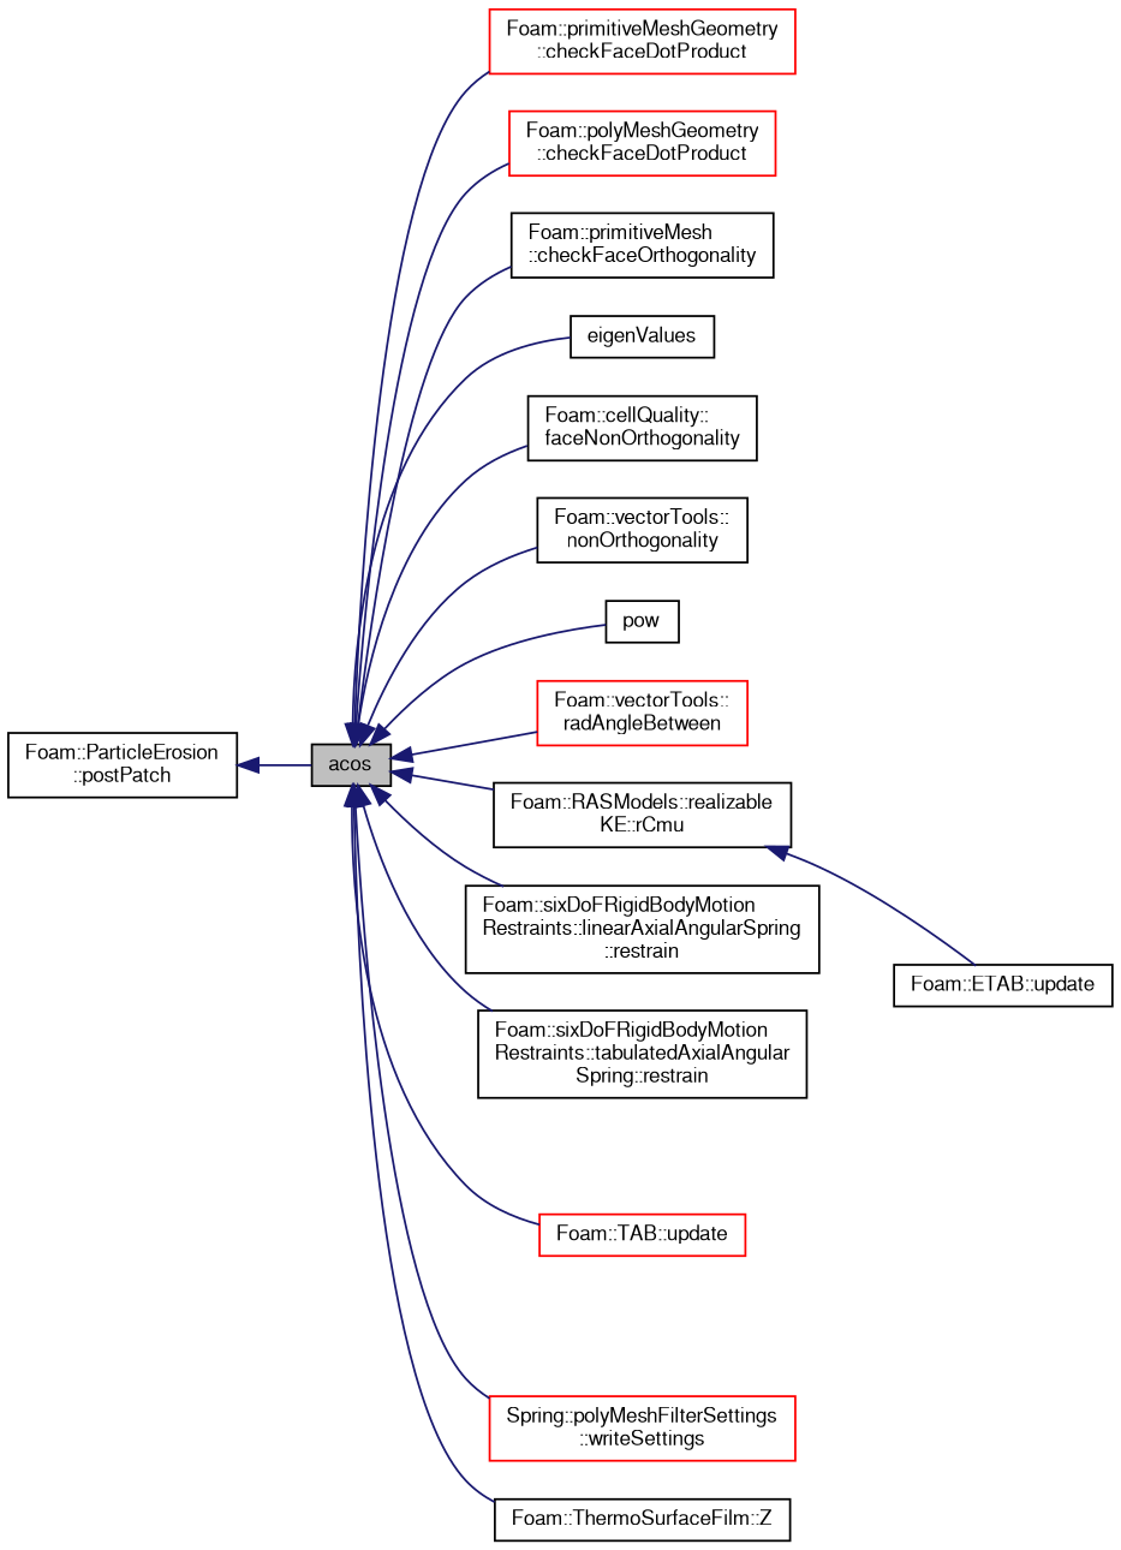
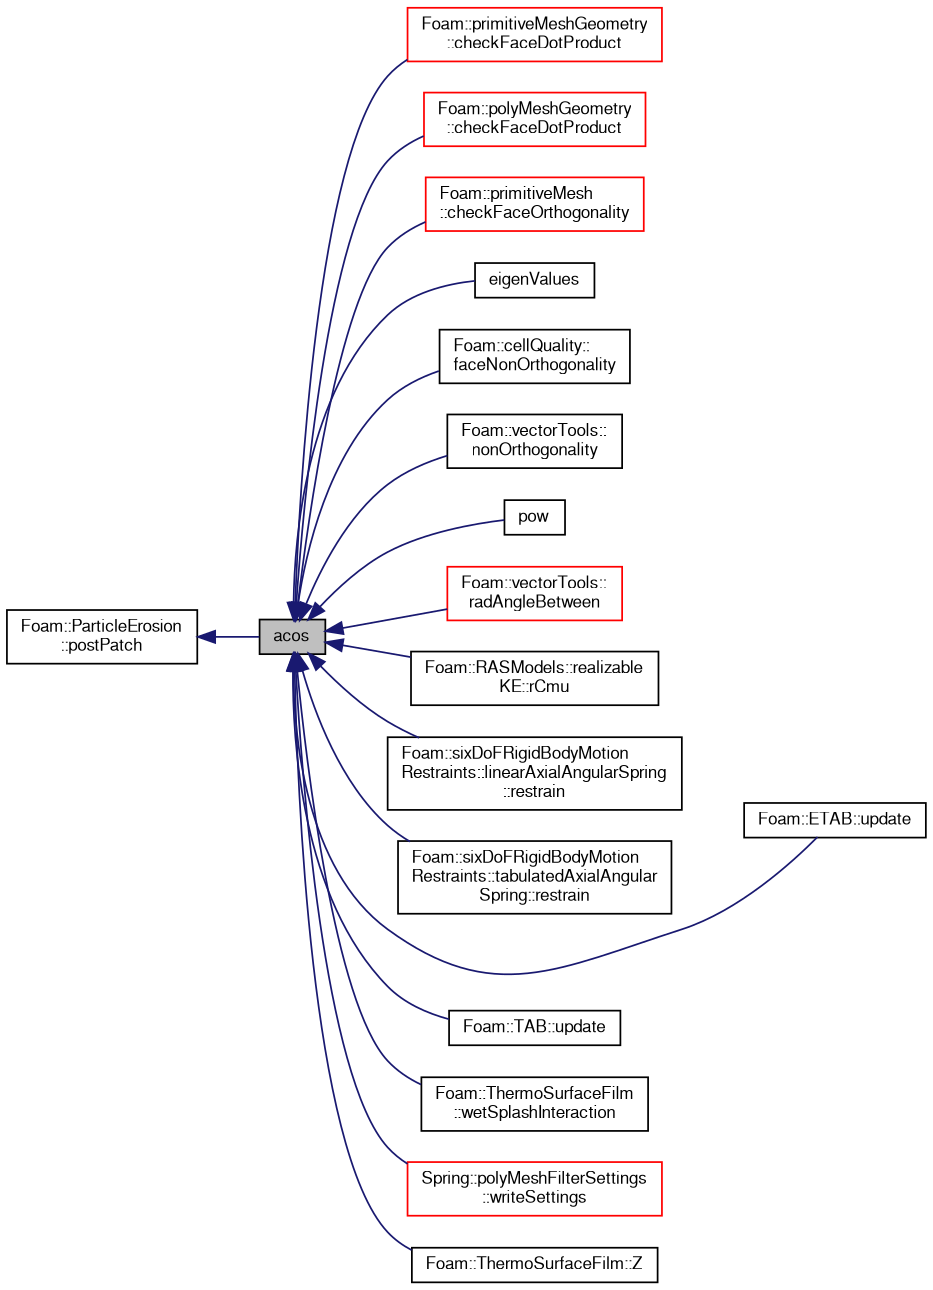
  digraph {
    rankdir=LR
    node [color=black fontname=FreeSans fontsize=10 shape=record]
    edge [color=midnightblue dir=back fontname=FreeSans fontsize=10 labelfontname=FreeSans labelfontsize=10 style=solid]
    n1 [fillcolor=grey75 fontcolor=black height=0.2 label=acos style=filled width=0.4]
    n2 [color=red height=0.2 label="Foam::primitiveMeshGeometry\l::checkFaceDotProduct" width=0.4]
    n3 [color=red height=0.2 label="Foam::polyMeshGeometry\l::checkFaceDotProduct" width=0.4]
-   n4 [height=0.2 label="Foam::primitiveMesh\l::checkFaceOrthogonality" width=0.4]
+   n4 [color=red height=0.2 label="Foam::primitiveMesh\l::checkFaceOrthogonality" width=0.4]
    n5 [height=0.2 label=eigenValues width=0.4]
    n6 [height=0.2 label="Foam::cellQuality::\lfaceNonOrthogonality" width=0.4]
    n7 [height=0.2 label="Foam::vectorTools::\lnonOrthogonality" width=0.4]
    n8 [height=0.2 label=pow width=0.4]
    n9 [color=red height=0.2 label="Foam::vectorTools::\lradAngleBetween" width=0.4]
    n10 [height=0.2 label="Foam::RASModels::realizable\lKE::rCmu" width=0.4]
    n11 [height=0.2 label="Foam::sixDoFRigidBodyMotion\lRestraints::linearAxialAngularSpring\l::restrain" width=0.4]
    n12 [height=0.2 label="Foam::sixDoFRigidBodyMotion\lRestraints::tabulatedAxialAngular\lSpring::restrain" width=0.4]
    n13 [height=0.2 label="Foam::ETAB::update" width=0.4]
-   n14 [color=red height=0.2 label="Foam::TAB::update" width=0.4]
+   n14 [height=0.2 label="Foam::TAB::update" width=0.4]
+   n15 [height=0.2 label="Foam::ThermoSurfaceFilm\l::wetSplashInteraction" width=0.4]
    n16 [color=red height=0.2 label="Spring::polyMeshFilterSettings\l::writeSettings" width=0.4]
    n17 [height=0.2 label="Foam::ThermoSurfaceFilm::Z" width=0.4]
    n18 [height=0.2 label="Foam::ParticleErosion\l::postPatch" width=0.4]
    n1 -> n2
    n1 -> n3
    n1 -> n4
    n1 -> n5
    n1 -> n6
    n1 -> n7
    n1 -> n8
    n1 -> n9
    n1 -> n10
    n1 -> n11
    n1 -> n12
-   n10 -> n13
+   n1 -> n13
    n1 -> n14
+   n1 -> n15
    n1 -> n16
    n1 -> n17
    n18 -> n1
  }
